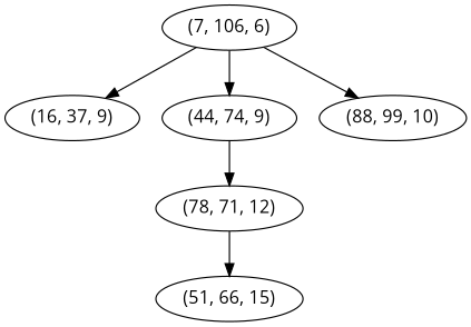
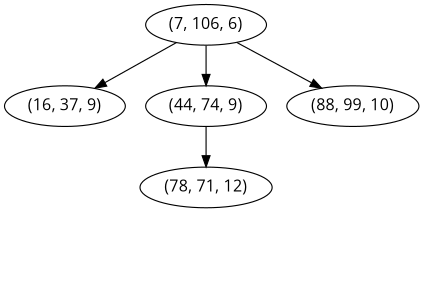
  digraph {
    fontname="Open Sans"
    node [fontname="Open Sans"]
    edge [fontname="Open Sans"]
    "(7, 106, 6)"
    "(16, 37, 9)"
    "(44, 74, 9)"
    "(88, 99, 10)"
    n5 [label="(78, 71, 12)"]
-   "(51, 66, 15)"
    "(7, 106, 6)" -> "(16, 37, 9)"
    "(7, 106, 6)" -> "(44, 74, 9)"
    "(7, 106, 6)" -> "(88, 99, 10)"
    "(44, 74, 9)" -> n5
-   n5 -> "(51, 66, 15)"
  }
